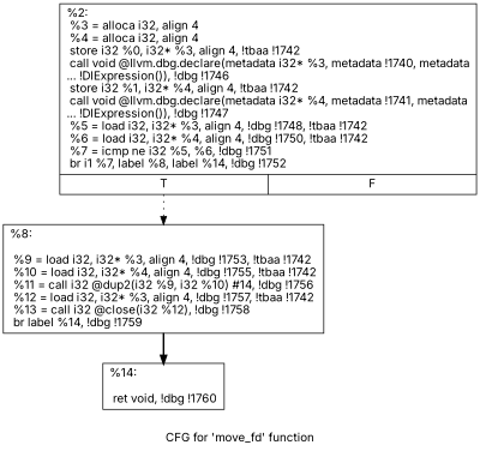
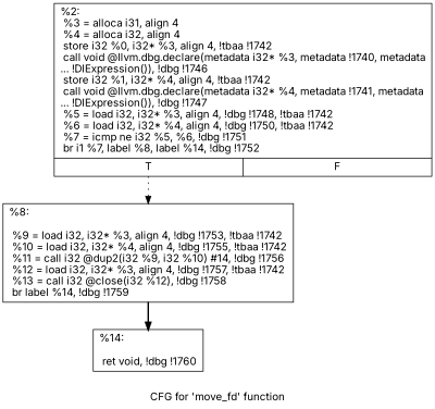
  digraph {
    fontname=Inter
    label="CFG for 'move_fd' function"
    node [fontname=Inter shape=record]
    edge [fontname=Inter]
-   n1 [label="{%2:\l  %3 = alloca i32, align 4\l  %4 = alloca i32, align 4\l  store i32 %0, i32* %3, align 4, !tbaa !1742\l  call void @llvm.dbg.declare(metadata i32* %3, metadata !1740, metadata\l... !DIExpression()), !dbg !1746\l  store i32 %1, i32* %4, align 4, !tbaa !1742\l  call void @llvm.dbg.declare(metadata i32* %4, metadata !1741, metadata\l... !DIExpression()), !dbg !1747\l  %5 = load i32, i32* %3, align 4, !dbg !1748, !tbaa !1742\l  %6 = load i32, i32* %4, align 4, !dbg !1750, !tbaa !1742\l  %7 = icmp ne i32 %5, %6, !dbg !1751\l  br i1 %7, label %8, label %14, !dbg !1752\l|{<s0>T|<s1>F}}"]
+   n1 [label="{%2:\l  %3 = alloca i31, align 4\l  %4 = alloca i32, align 4\l  store i32 %0, i32* %3, align 4, !tbaa !1742\l  call void @llvm.dbg.declare(metadata i32* %3, metadata !1740, metadata\l... !DIExpression()), !dbg !1746\l  store i32 %1, i32* %4, align 4, !tbaa !1742\l  call void @llvm.dbg.declare(metadata i32* %4, metadata !1741, metadata\l... !DIExpression()), !dbg !1747\l  %5 = load i32, i32* %3, align 4, !dbg !1748, !tbaa !1742\l  %6 = load i32, i32* %4, align 4, !dbg !1750, !tbaa !1742\l  %7 = icmp ne i32 %5, %6, !dbg !1751\l  br i1 %7, label %8, label %14, !dbg !1752\l|{<s0>T|<s1>F}}"]
    n2 [label="{%8:\l\l  %9 = load i32, i32* %3, align 4, !dbg !1753, !tbaa !1742\l  %10 = load i32, i32* %4, align 4, !dbg !1755, !tbaa !1742\l  %11 = call i32 @dup2(i32 %9, i32 %10) #14, !dbg !1756\l  %12 = load i32, i32* %3, align 4, !dbg !1757, !tbaa !1742\l  %13 = call i32 @close(i32 %12), !dbg !1758\l  br label %14, !dbg !1759\l}"]
    n3 [label="{%14:\l\l  ret void, !dbg !1760\l}"]
    n1 -> n2 [style=dotted tailport=s0]
    n2 -> n3 [style=bold]
  }
